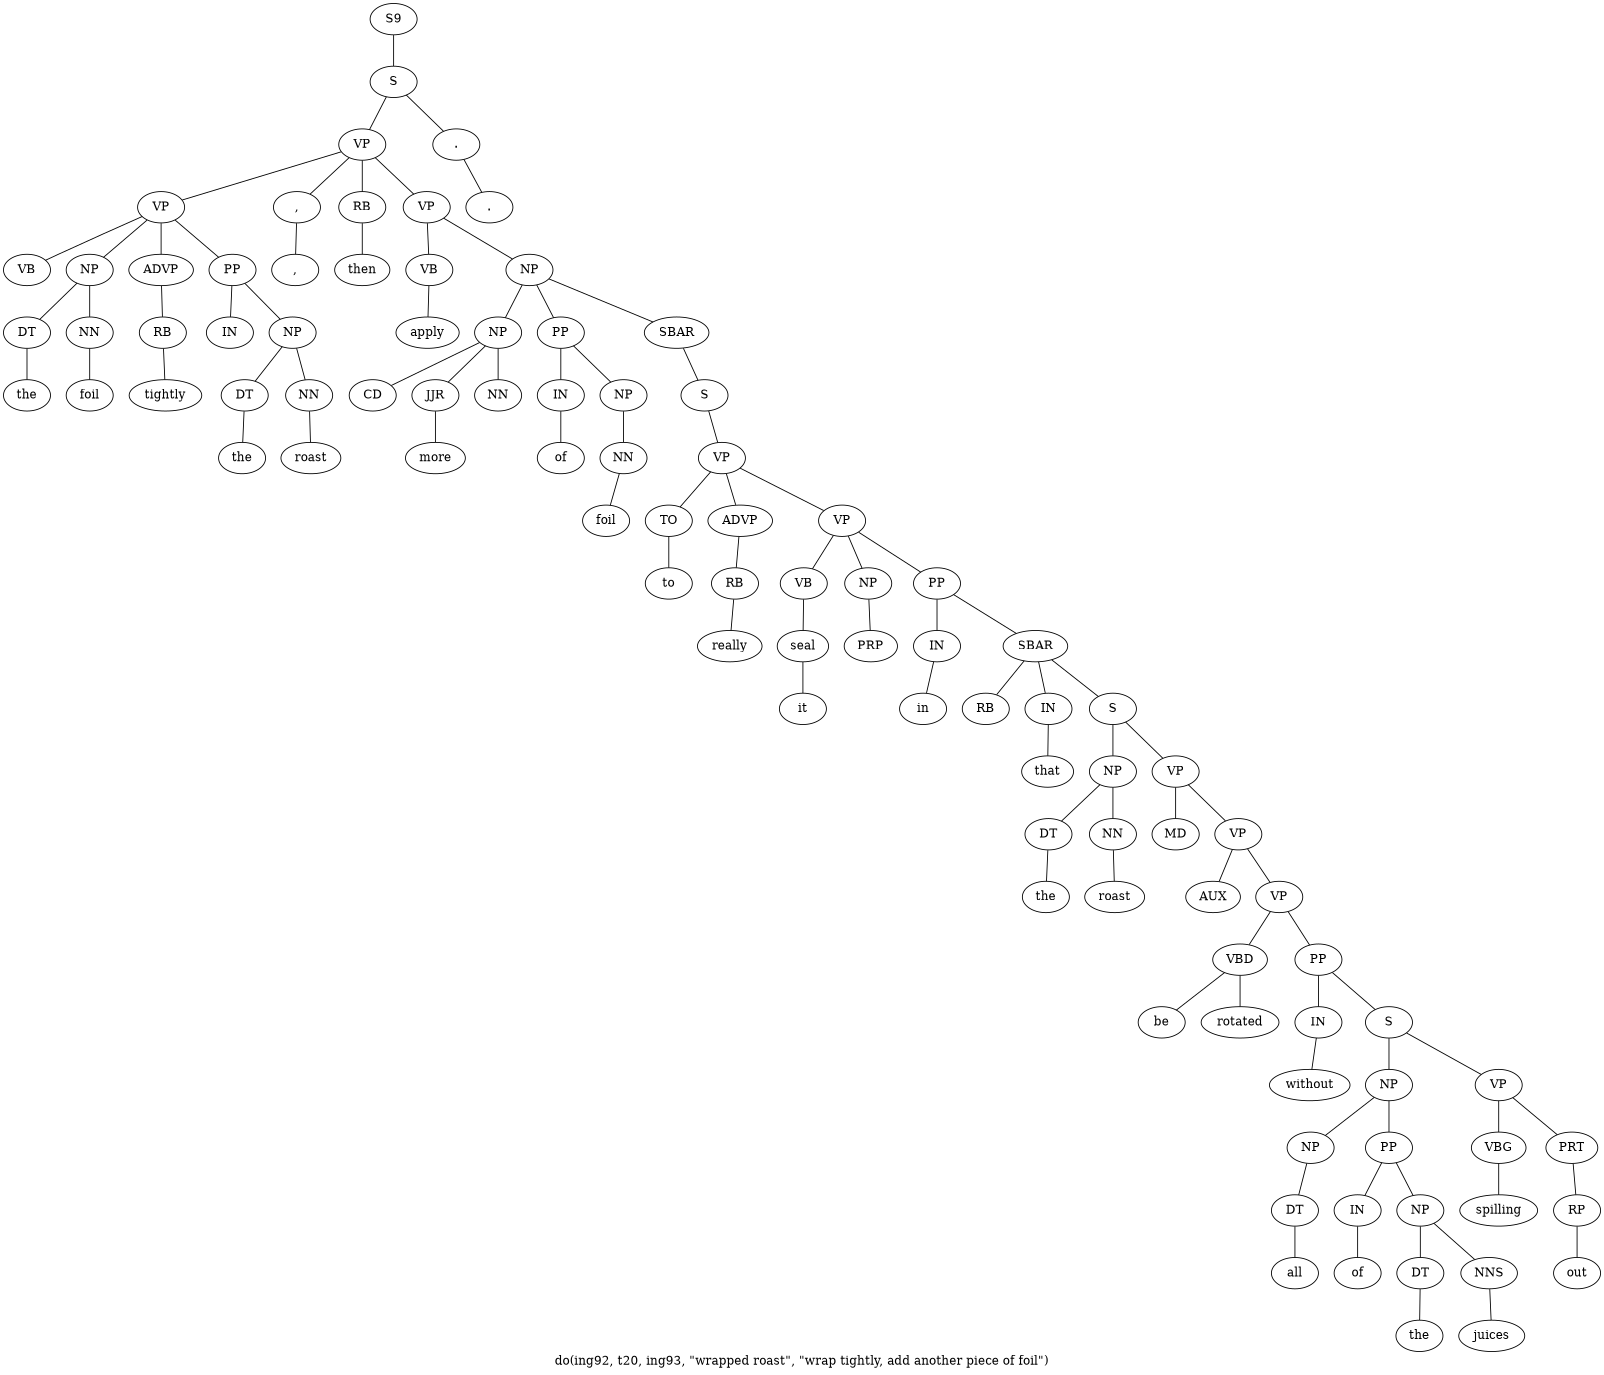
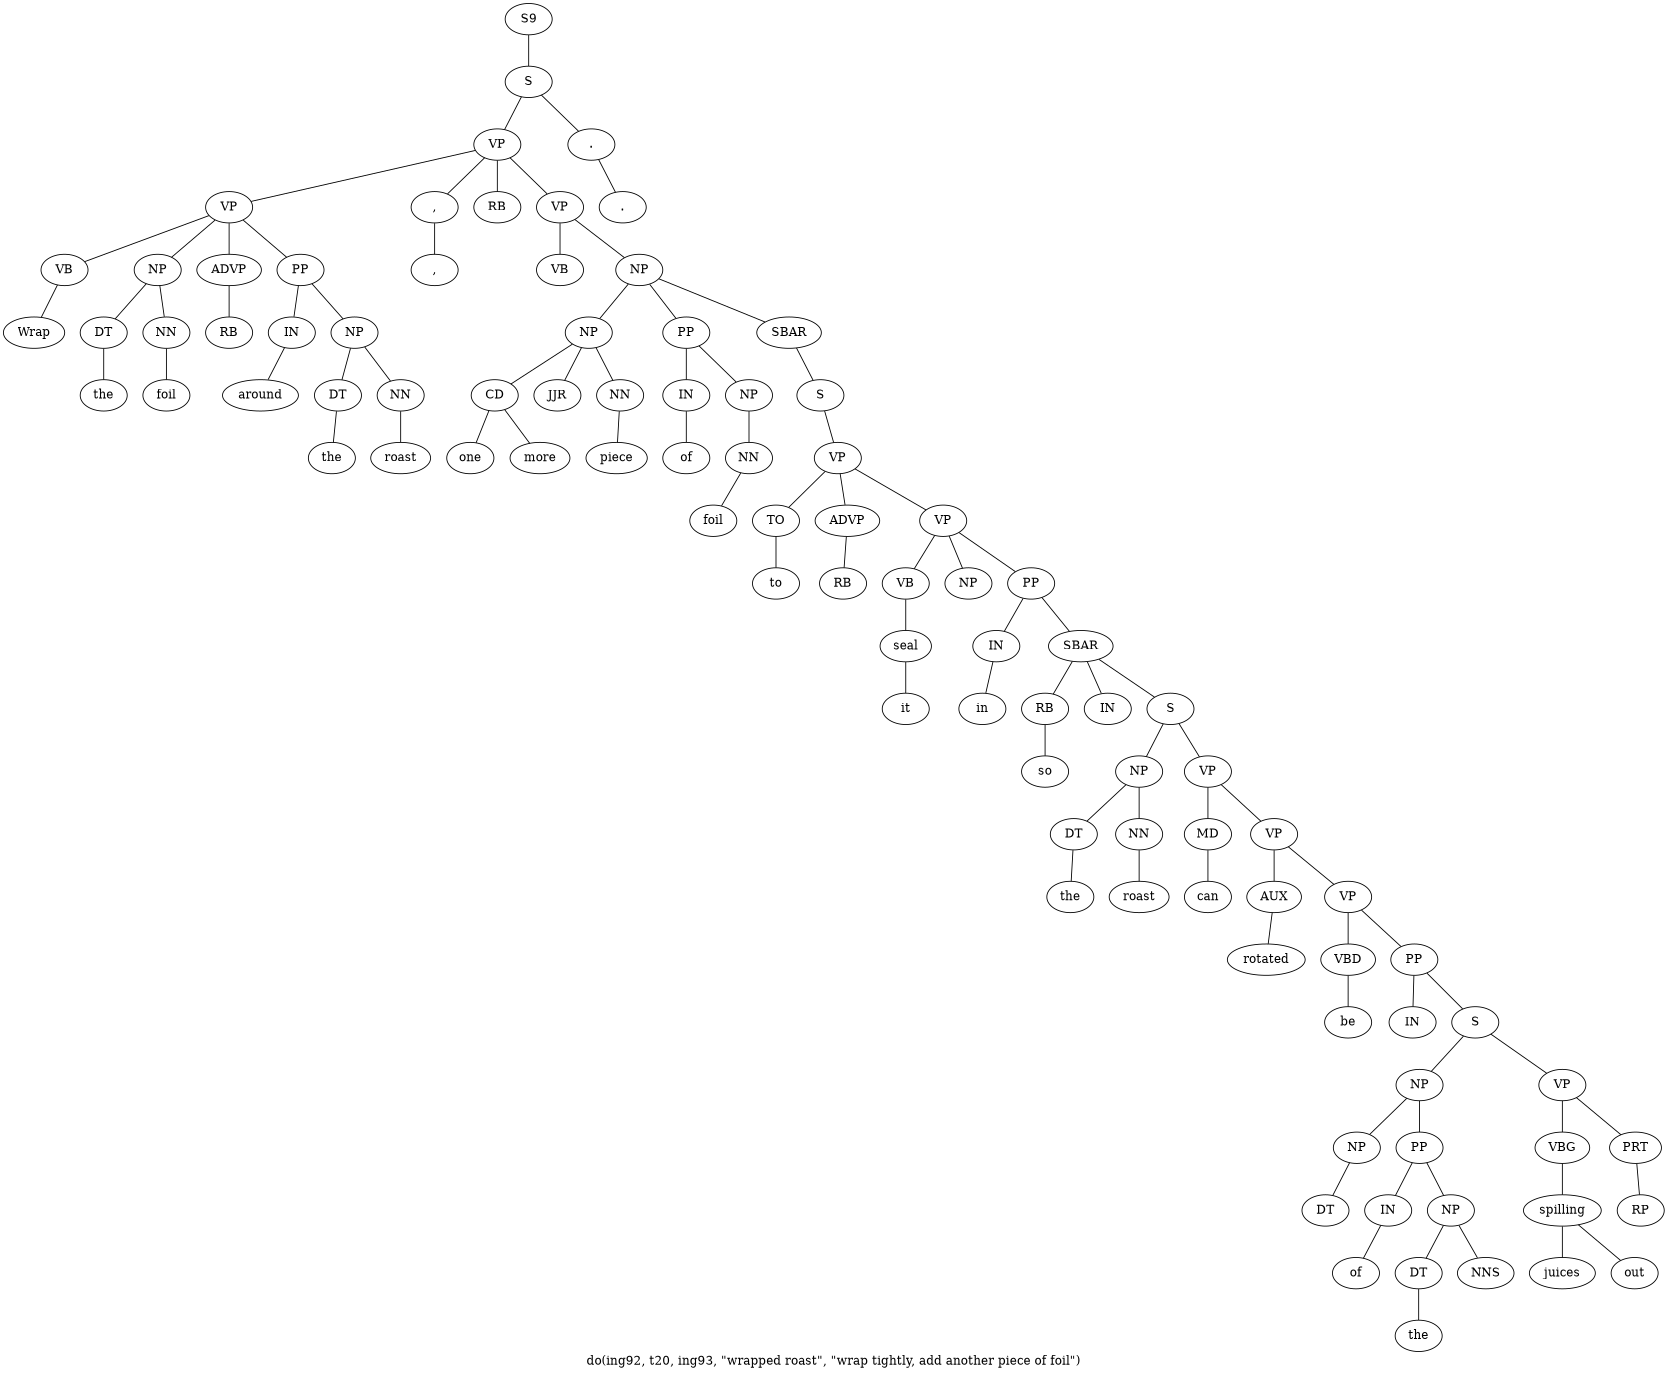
  graph {
    label="do(ing92, t20, ing93, \"wrapped roast\", \"wrap tightly, add another piece of foil\")"
    n1 [label=S9]
    n2 [label=S]
    n3 [label=VP]
    n4 [label="."]
    n5 [label=VP]
    n6 [label=","]
    n7 [label=RB]
    n8 [label=VP]
    n9 [label="."]
    n10 [label=VB]
    n11 [label=NP]
    n12 [label=ADVP]
    n13 [label=PP]
    n14 [label=","]
-   n15 [label=then]
    n16 [label=VB]
    n17 [label=NP]
+   n18 [label=Wrap]
    n19 [label=DT]
    n20 [label=NN]
    n21 [label=RB]
    n22 [label=IN]
    n23 [label=NP]
    n24 [label=the]
    n25 [label=foil]
-   n26 [label=tightly]
+   n27 [label=around]
    n28 [label=DT]
    n29 [label=NN]
    n30 [label=the]
    n31 [label=roast]
-   n32 [label=apply]
    n33 [label=NP]
    n34 [label=PP]
    n35 [label=SBAR]
    n36 [label=CD]
    n37 [label=JJR]
    n38 [label=NN]
    n39 [label=IN]
    n40 [label=NP]
    n41 [label=S]
+   n42 [label=one]
    n43 [label=more]
+   n44 [label=piece]
    n45 [label=of]
    n46 [label=NN]
    n47 [label=foil]
    n48 [label=VP]
    n49 [label=TO]
    n50 [label=ADVP]
    n51 [label=VP]
    n52 [label=to]
    n53 [label=RB]
    n54 [label=VB]
    n55 [label=NP]
    n56 [label=PP]
-   n57 [label=really]
    n58 [label=seal]
-   n59 [label=PRP]
    n60 [label=IN]
    n61 [label=SBAR]
    n62 [label=it]
    n63 [label=in]
    n64 [label=RB]
    n65 [label=IN]
    n66 [label=S]
-   n68 [label=that]
+   n67 [label=so]
    n69 [label=NP]
    n70 [label=VP]
    n71 [label=DT]
    n72 [label=NN]
    n73 [label=MD]
    n74 [label=VP]
    n75 [label=the]
    n76 [label=roast]
+   n77 [label=can]
    n78 [label=AUX]
    n79 [label=VP]
    n80 [label=VBD]
    n81 [label=PP]
    n82 [label=be]
    n83 [label=rotated]
    n84 [label=IN]
    n85 [label=S]
-   n86 [label=without]
    n87 [label=NP]
    n88 [label=VP]
    n89 [label=NP]
    n90 [label=PP]
    n91 [label=VBG]
    n92 [label=PRT]
    n93 [label=DT]
    n94 [label=IN]
    n95 [label=NP]
-   n96 [label=all]
    n97 [label=of]
    n98 [label=DT]
    n99 [label=NNS]
    n100 [label=the]
    n101 [label=juices]
    n102 [label=spilling]
    n103 [label=RP]
    n104 [label=out]
    n1 -- n2
    n2 -- n3
    n2 -- n4
    n3 -- n5
    n3 -- n6
    n3 -- n7
    n3 -- n8
    n4 -- n9
    n5 -- n10
    n5 -- n11
    n5 -- n12
    n5 -- n13
    n6 -- n14
-   n7 -- n15
    n8 -- n16
    n8 -- n17
+   n10 -- n18
    n11 -- n19
    n11 -- n20
    n12 -- n21
    n13 -- n22
    n13 -- n23
-   n16 -- n32
    n17 -- n33
    n17 -- n34
    n17 -- n35
    n19 -- n24
    n20 -- n25
-   n21 -- n26
+   n22 -- n27
    n23 -- n28
    n23 -- n29
    n28 -- n30
    n29 -- n31
    n33 -- n36
    n33 -- n37
    n33 -- n38
    n34 -- n39
    n34 -- n40
    n35 -- n41
-   n37 -- n43
+   n36 -- n42
+   n36 -- n43
+   n38 -- n44
    n39 -- n45
    n40 -- n46
    n41 -- n48
    n46 -- n47
    n48 -- n49
    n48 -- n50
    n48 -- n51
    n49 -- n52
    n50 -- n53
    n51 -- n54
    n51 -- n55
    n51 -- n56
-   n53 -- n57
    n54 -- n58
-   n55 -- n59
    n56 -- n60
    n56 -- n61
    n58 -- n62
    n60 -- n63
    n61 -- n64
    n61 -- n65
    n61 -- n66
-   n65 -- n68
+   n64 -- n67
    n66 -- n69
    n66 -- n70
    n69 -- n71
    n69 -- n72
    n70 -- n73
    n70 -- n74
    n71 -- n75
    n72 -- n76
+   n73 -- n77
    n74 -- n78
    n74 -- n79
    n79 -- n80
    n79 -- n81
    n80 -- n82
-   n80 -- n83
+   n78 -- n83
    n81 -- n84
    n81 -- n85
-   n84 -- n86
    n85 -- n87
    n85 -- n88
    n87 -- n89
    n87 -- n90
    n88 -- n91
    n88 -- n92
    n89 -- n93
    n90 -- n94
    n90 -- n95
    n91 -- n102
    n92 -- n103
-   n93 -- n96
    n94 -- n97
    n95 -- n98
    n95 -- n99
    n98 -- n100
-   n99 -- n101
-   n103 -- n104
+   n102 -- n101
+   n102 -- n104
  }
